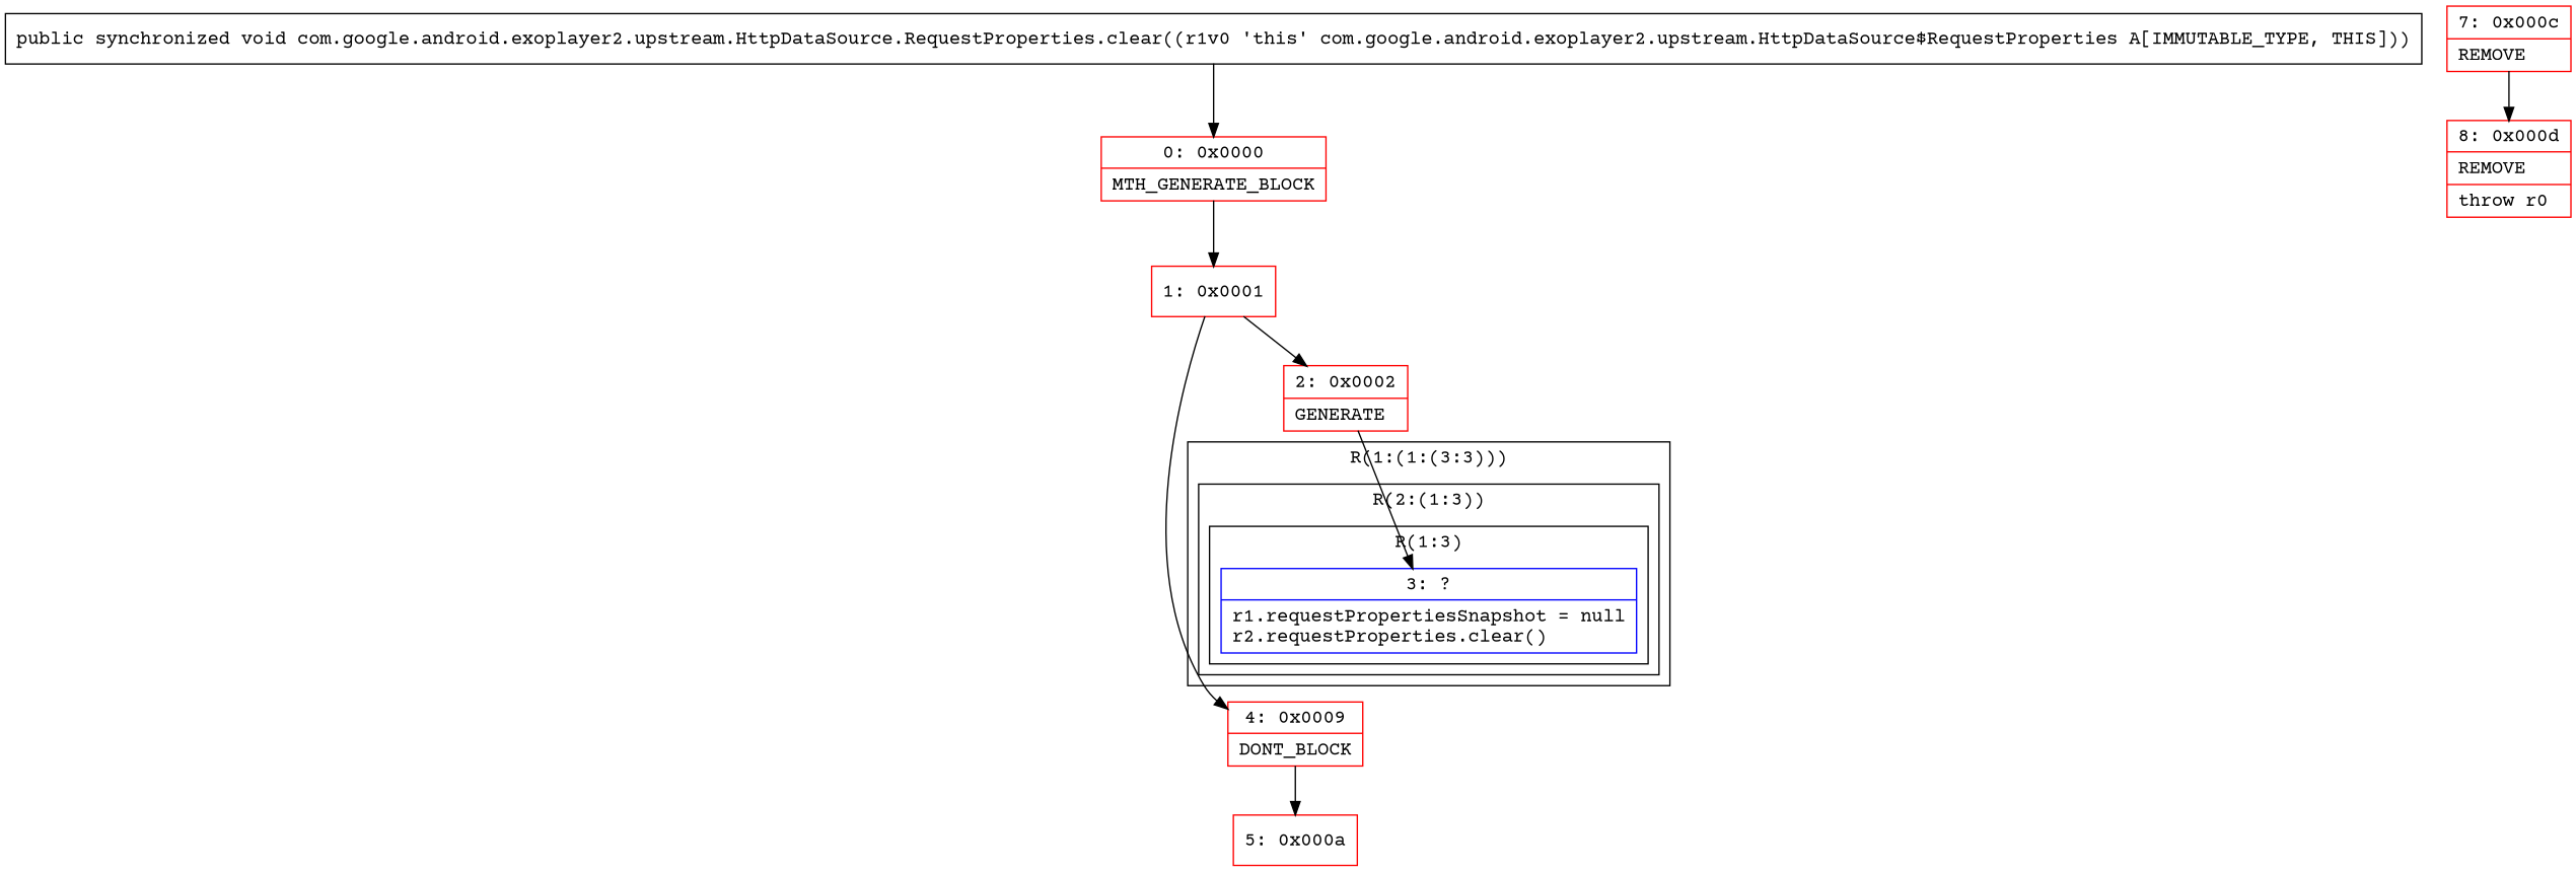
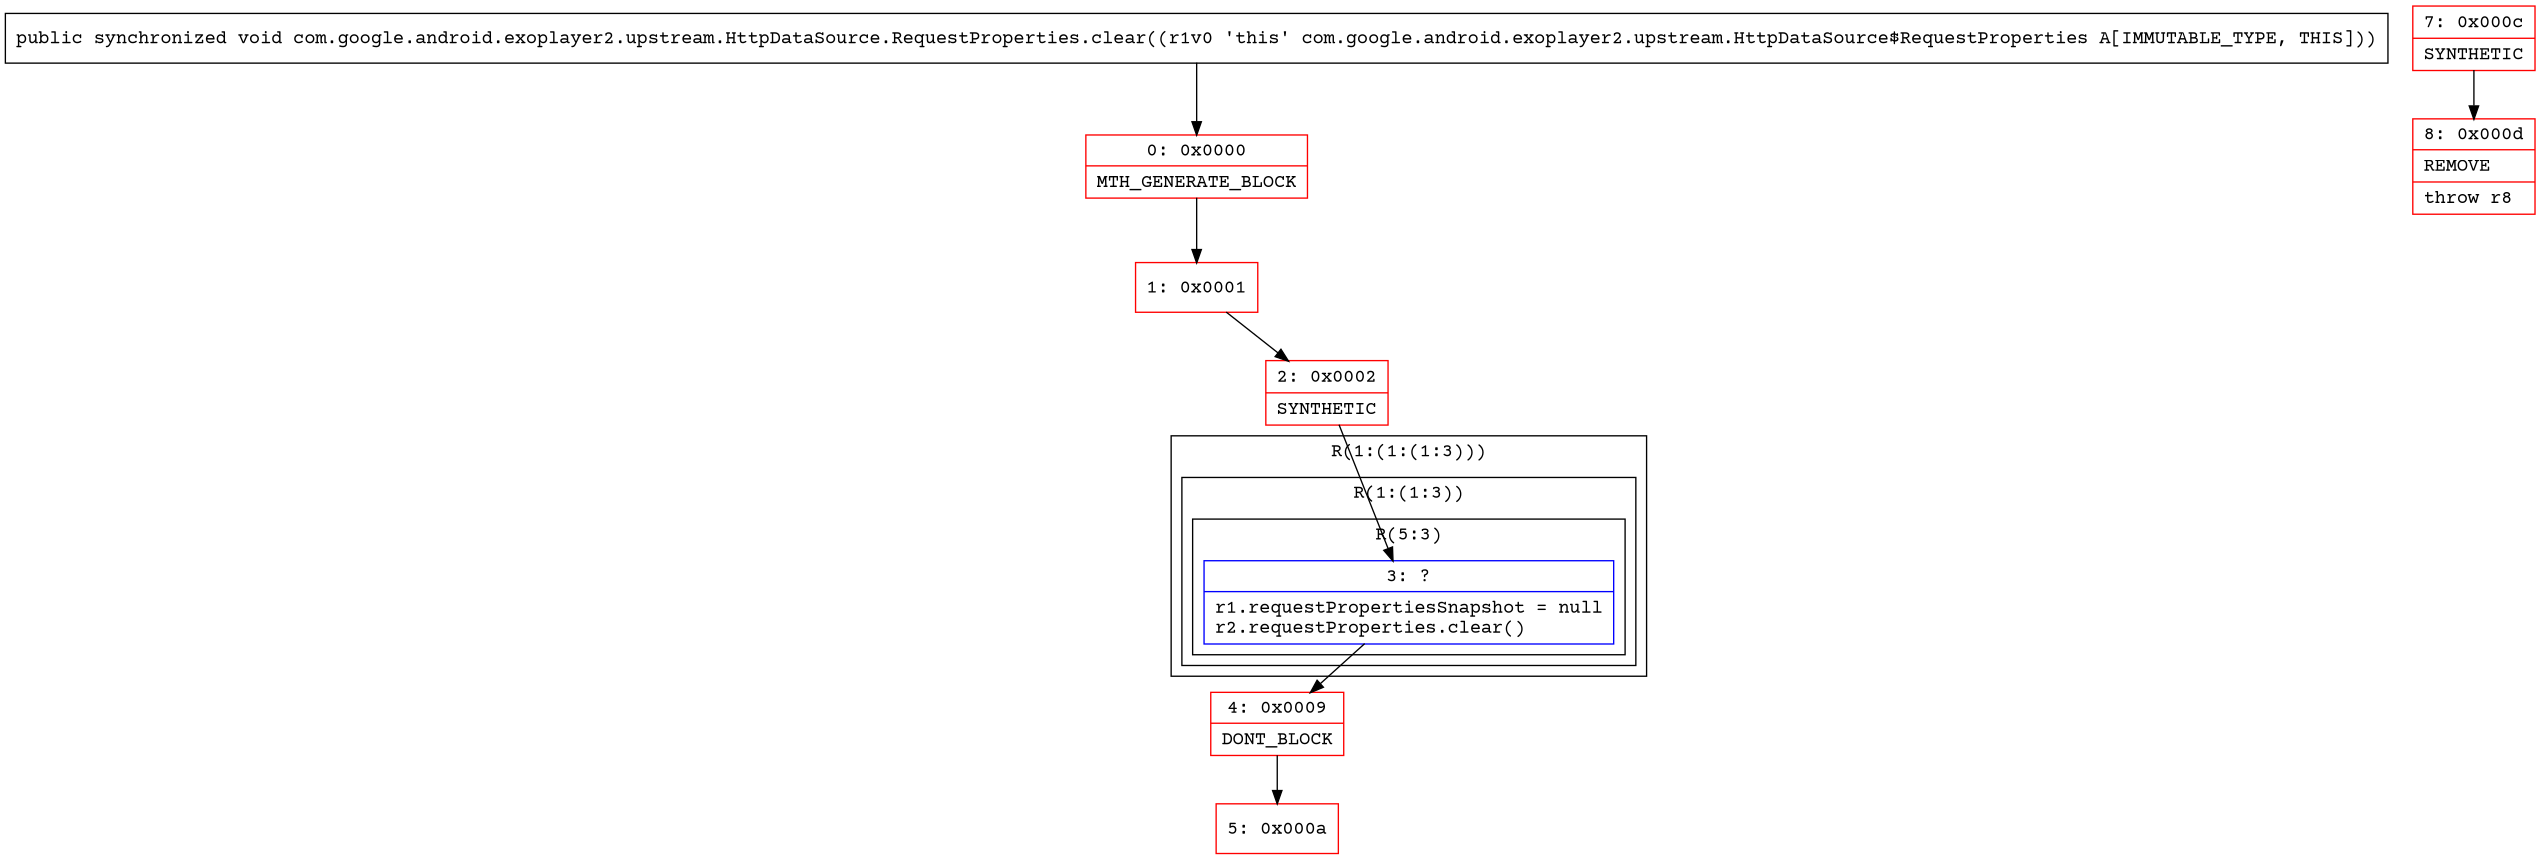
  digraph {
    fontname="Courier Prime"
    node [color=red fontname="Courier Prime" shape=record]
    edge [fontname="Courier Prime"]
    n1 [color=blue label="{3\:\ ?|r1.requestPropertiesSnapshot = null\lr2.requestProperties.clear()\l}"]
    n2 [label="{4\:\ 0x0009|DONT_BLOCK\l}"]
    n3 [label="{5\:\ 0x000a}"]
    n4 [label="{0\:\ 0x0000|MTH_GENERATE_BLOCK\l}"]
    n5 [label="{1\:\ 0x0001}"]
-   n6 [label="{2\:\ 0x0002|GENERATE\l}"]
-   n7 [label="{7\:\ 0x000c|REMOVE\l}"]
-   n8 [label="{8\:\ 0x000d|REMOVE\l|throw r0\l}"]
+   n6 [label="{2\:\ 0x0002|SYNTHETIC\l}"]
+   n7 [label="{7\:\ 0x000c|SYNTHETIC\l}"]
+   n8 [label="{8\:\ 0x000d|REMOVE\l|throw r8\l}"]
    n9 [label="{public synchronized void com.google.android.exoplayer2.upstream.HttpDataSource.RequestProperties.clear((r1v0 'this' com.google.android.exoplayer2.upstream.HttpDataSource$RequestProperties A[IMMUTABLE_TYPE, THIS])) }" color=""]
    subgraph cluster_1 {
-     label="R(1:(1:(3:3)))"
+     label="R(1:(1:(1:3)))"
      subgraph cluster_2 {
-       label="R(2:(1:3))"
+       label="R(1:(1:3))"
        subgraph cluster_3 {
-         label="R(1:3)"
+         label="R(5:3)"
          n1
        }
      }
    }
-   n5 -> n2
+   n1 -> n2
    n2 -> n3
    n4 -> n5
    n5 -> n6
    n6 -> n1
    n7 -> n8
    n9 -> n4
  }
